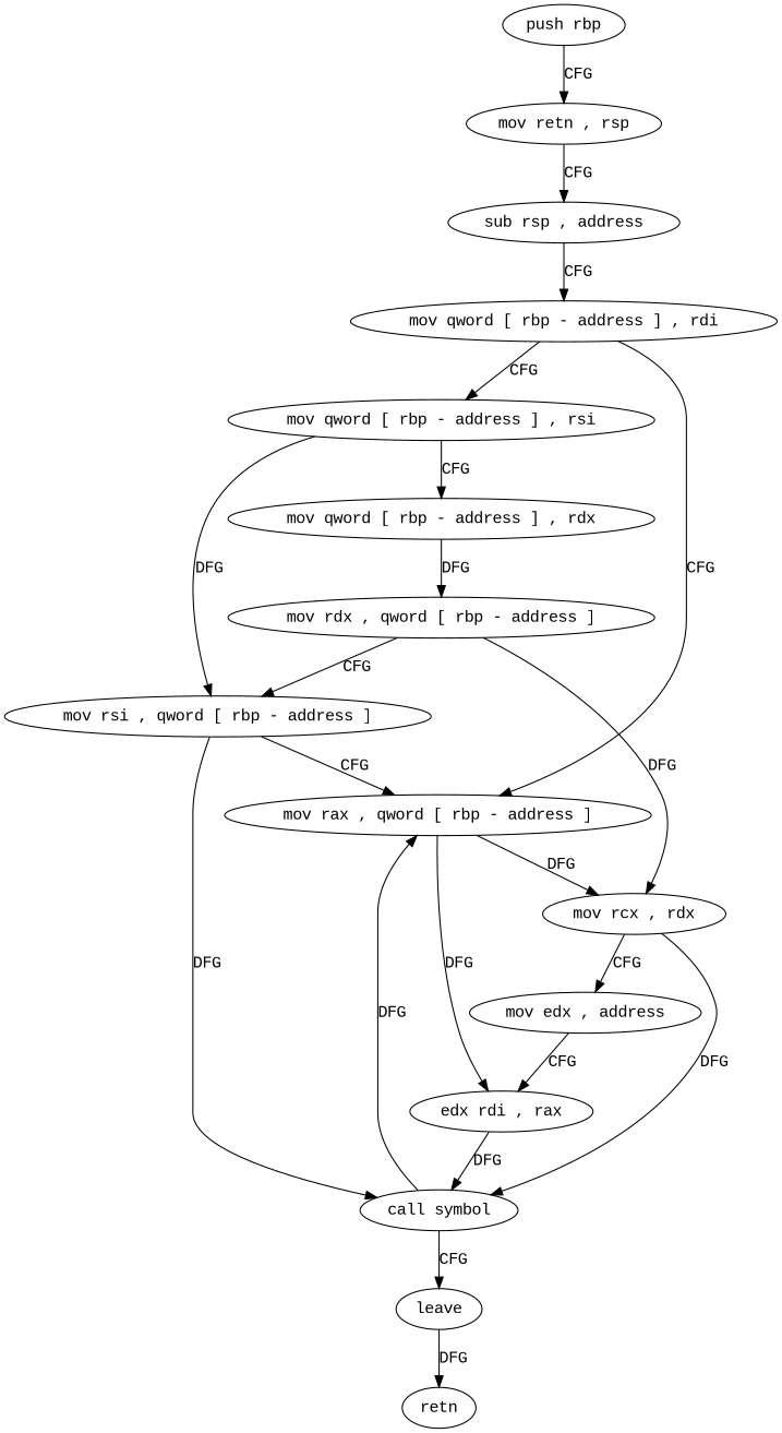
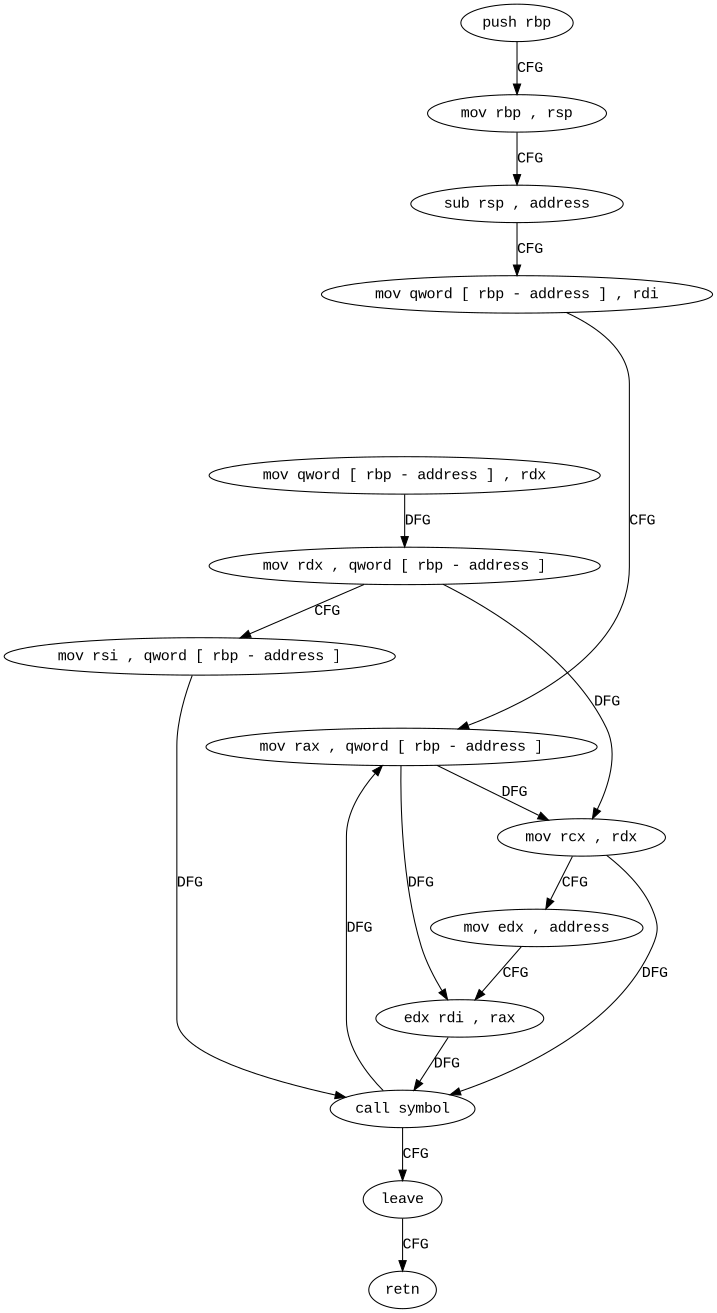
  digraph {
    fontname="Liberation Mono"
    node [fontname="Liberation Mono"]
    edge [fontname="Liberation Mono"]
    n1 [label="push rbp"]
-   n2 [label="mov retn , rsp"]
+   n2 [label="mov rbp , rsp"]
    n3 [label="sub rsp , address"]
    n4 [label="mov qword [ rbp - address ] , rdi"]
-   n5 [label="mov qword [ rbp - address ] , rsi"]
    n6 [label="mov rax , qword [ rbp - address ]"]
    n7 [label="mov qword [ rbp - address ] , rdx"]
    n8 [label="mov rsi , qword [ rbp - address ]"]
    n9 [label="mov rcx , rdx"]
    n10 [label="edx rdi , rax"]
    n11 [label="mov rdx , qword [ rbp - address ]"]
    n12 [label="call symbol"]
    n13 [label="mov edx , address"]
    n14 [label=leave]
    n15 [label=retn]
    n1 -> n2 [label=CFG]
    n2 -> n3 [label=CFG]
    n3 -> n4 [label=CFG]
-   n4 -> n5 [label=CFG]
    n4 -> n6 [label=CFG]
-   n5 -> n7 [label=CFG]
-   n5 -> n8 [label=DFG]
    n6 -> n9 [label=DFG]
    n6 -> n10 [label=DFG]
    n7 -> n11 [label=DFG]
-   n8 -> n6 [label=CFG]
    n8 -> n12 [label=DFG]
    n9 -> n12 [label=DFG]
    n9 -> n13 [label=CFG]
    n10 -> n12 [label=DFG]
    n11 -> n8 [label=CFG]
    n11 -> n9 [label=DFG]
    n12 -> n6 [label=DFG]
    n12 -> n14 [label=CFG]
    n13 -> n10 [label=CFG]
-   n14 -> n15 [label=DFG]
+   n14 -> n15 [label=CFG]
  }
